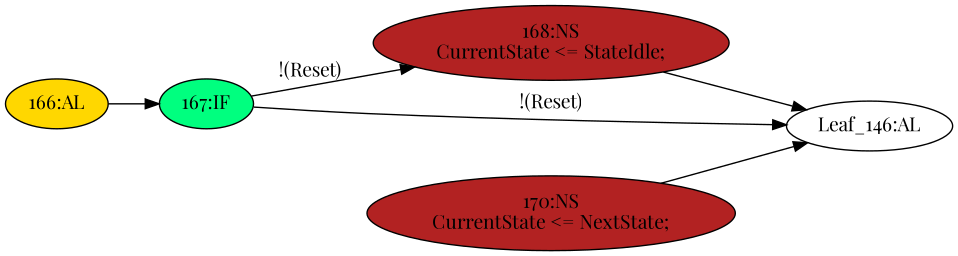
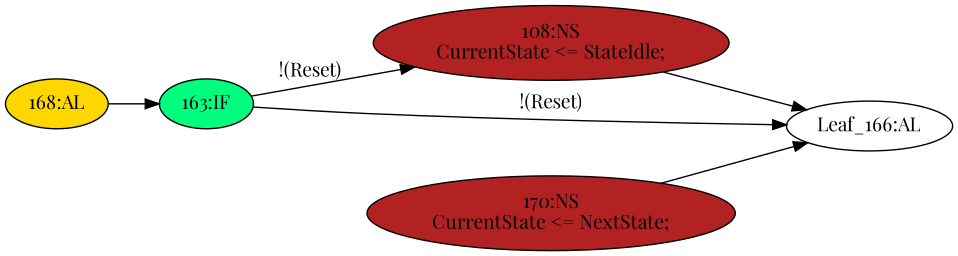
  strict digraph {
    fontname="Playfair Display"
    rankdir=LR
    node [fillcolor=firebrick fontname="Playfair Display" statements="[]" style=filled typ=NonblockingSubstitution]
    edge [cond="[]" fontname="Playfair Display" lineno=None]
-   n1 [ast="<pyverilog.vparser.ast.Always object at 0x7f8c06324090>" clk_sens=True fillcolor=gold label="166:AL" sens="['Clk', 'Reset']" typ=Always use_var="['Reset', 'NextState']"]
-   n2 [ast="<pyverilog.vparser.ast.IfStatement object at 0x7f8c06324210>" fillcolor=springgreen label="167:IF" typ=IfStatement]
-   n3 [ast="<pyverilog.vparser.ast.NonblockingSubstitution object at 0x7f8c063203d0>" label="168:NS\nCurrentState <= StateIdle;" statements="[<pyverilog.vparser.ast.NonblockingSubstitution object at 0x7f8c063203d0>]"]
-   n4 [def_var="['CurrentState']" label="Leaf_146:AL" fillcolor="" statements="" style="" typ=""]
+   n1 [ast="<pyverilog.vparser.ast.Always object at 0x7f8c06324090>" clk_sens=True fillcolor=gold label="168:AL" sens="['Clk', 'Reset']" typ=Always use_var="['Reset', 'NextState']"]
+   n2 [ast="<pyverilog.vparser.ast.IfStatement object at 0x7f8c06324210>" fillcolor=springgreen label="163:IF" typ=IfStatement]
+   n3 [ast="<pyverilog.vparser.ast.NonblockingSubstitution object at 0x7f8c063203d0>" label="108:NS\nCurrentState <= StateIdle;" statements="[<pyverilog.vparser.ast.NonblockingSubstitution object at 0x7f8c063203d0>]"]
+   n4 [def_var="['CurrentState']" label="Leaf_166:AL" fillcolor="" statements="" style="" typ=""]
    n5 [ast="<pyverilog.vparser.ast.NonblockingSubstitution object at 0x7f8c06324290>" label="170:NS\nCurrentState <= NextState;" statements="[<pyverilog.vparser.ast.NonblockingSubstitution object at 0x7f8c06324290>]"]
    n1 -> n2
    n2 -> n3 [cond="['Reset']" label="!(Reset)" lineno=167]
    n2 -> n4 [cond="['Reset']" label="!(Reset)" lineno=167]
    n3 -> n4
    n5 -> n4
  }
